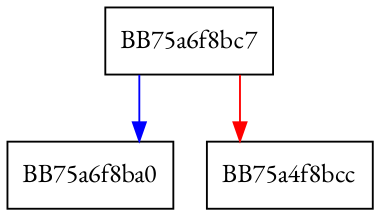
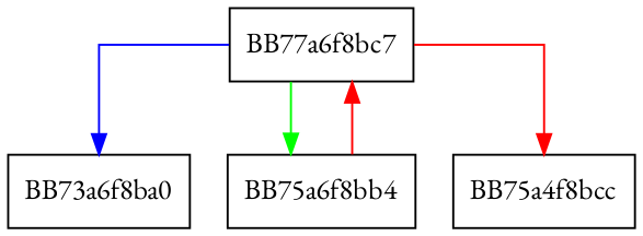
  digraph {
    fontname="EB Garamond"
    splines=ortho
    node [fontname="EB Garamond" shape=box]
    edge [color=red fontname="EB Garamond"]
-   BB75a6f8bc7
-   BB75a6f8ba0
+   BB75a6f8bc7 [label=BB77a6f8bc7]
+   BB75a6f8ba0 [label=BB73a6f8ba0]
+   BB75a6f8bb4
    n4 [label=BB75a4f8bcc]
    BB75a6f8bc7 -> BB75a6f8ba0 [color=blue]
+   BB75a6f8bc7 -> BB75a6f8bb4 [color=green]
    BB75a6f8bc7 -> n4
+   BB75a6f8bb4 -> BB75a6f8bc7
  }
